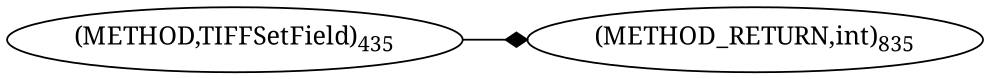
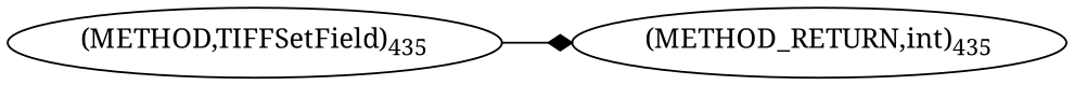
  digraph {
    rankdir=LR
    fontname="Noto Serif"
    node [fontname="Noto Serif"]
    n1 [label=<(METHOD,TIFFSetField)<SUB>435</SUB>>]
-   n2 [label=<(METHOD_RETURN,int)<SUB>835</SUB>>]
+   n2 [label=<(METHOD_RETURN,int)<SUB>435</SUB>>]
    n1 -> n2 [arrowhead=diamond fontname="Noto Serif"]
  }
